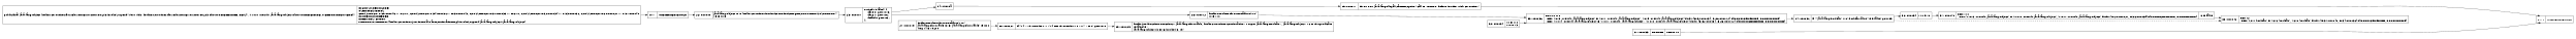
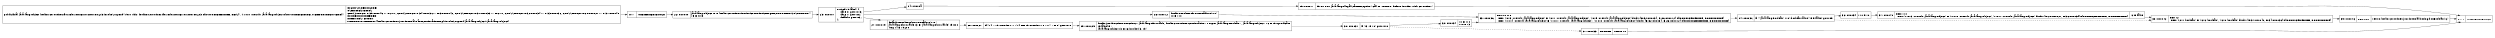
  digraph {
    rankdir=LR
    node [shape=record]
    n1 [label="{20\:\ ?|MTH_ENTER_BLOCK\l}"]
    n2 [label="{22\:\ 0x0000|java.lang.Object r0 = kotlin.coroutines.intrinsics.IntrinsicsKt.getCOROUTINE_SUSPENDED()\lr5 = true\l}"]
    n3 [label="{23\:\ 0x0007|switch(r9.label) \{\l    case 0: goto L13;\l    case 1: goto L6;\l    default: goto L3;\l\}\l}"]
    n4 [label="{24\:\ 0x000a}"]
    n5 [label="{26\:\ 0x0012|kotlin.ResultKt.throwOnFailure(r10)\lr0 = r10\l}"]
-   n6 [label="{27\:\ 0x0019|kotlin.ResultKt.throwOnFailure(r10)\ljava.lang.Throwable r3 = (java.lang.Throwable) r9.L$0\llong r4 = r9.J$0\l}"]
+   n6 [label="{27\:\ 0x0019|default.ResultKt.throwOnFailure(r10)\ljava.lang.Throwable r3 = (java.lang.Throwable) r9.L$0\llong r4 = r9.J$0\l}"]
    n7 [label="{25\:\ 0x0011|throw new java.lang.IllegalStateException(\"call to 'resume' before 'invoke' with coroutine\")\l}"]
    n8 [label="{33\:\ 0x0036|PHI: r0 r10 \l  PHI: (r0v3 '$result' java.lang.Object) = (r0v1 '$result' java.lang.Object), (r0v5 '$result' java.lang.Object) binds: [B:32:0x0034, B:26:0x0012] A[DONT_GENERATE, DONT_INLINE]\l  PHI: (r10v4 '$result' java.lang.Object) = (r10v1 '$result' java.lang.Object), (r10v0 '$result' java.lang.Object) binds: [B:32:0x0034, B:26:0x0012] A[DONT_GENERATE, DONT_INLINE]\l}"]
    n9 [label="{28\:\ 0x0027|if ((r4 \> r9.$retries ? 1 : (r4 == r9.$retries ? 0 : \-1)) \>= 0) goto L10\l}"]
    n10 [label="{21\:\ ?|MTH_EXIT_BLOCK\l}"]
    n11 [label="{34\:\ 0x003c|if (((java.lang.Boolean) r10).booleanValue() == false) goto L9\l}"]
    n12 [label="{36\:\ 0x003f|r10 = r0\l}"]
    n13 [label="{38\:\ 0x0042|PHI: r2 \l  PHI: (r2v1 boolean) = (r2v2 boolean), (r2v0 boolean) binds: [B:37:0x0040, B:34:0x003c] A[DONT_GENERATE, DONT_INLINE]\l}"]
    n14 [label="{37\:\ 0x0040|PHI: r10 \l  PHI: (r10v3 '$result' java.lang.Object) = (r10v0 '$result' java.lang.Object), (r10v7 '$result' java.lang.Object) binds: [B:28:0x0027, B:36:0x003f] A[DONT_GENERATE, DONT_INLINE]\l|r2 = false\l}"]
+   n15 [label="{39\:\ 0x0046|RETURN\l|return kotlin.coroutines.jvm.internal.boxing.boxBoolean(r2)\l}"]
    n16 [label="{29\:\ 0x0029|kotlin.jvm.functions.Function2\<java.lang.Throwable, kotlin.coroutines.Continuation\<? super java.lang.Boolean\>, java.lang.Object\> r6 = r9.$predicate\lr9.label = 1\ljava.lang.Object r3 = r6.invoke(r3, r9)\l}"]
+   n17 [label="{30\:\ 0x0031|if (r3 != r0) goto L18\l}"]
    n18 [label="{31\:\ 0x0033|RETURN\l|return r0\l}"]
    n19 [label="{32\:\ 0x0034|r0 = r10\lr10 = r3\l}"]
    n20 [label="{public final java.lang.Object kotlinx.coroutines.flow.FlowKt__ErrorsKt$retry$3.invokeSuspend((r9v0 'this' kotlinx.coroutines.flow.FlowKt__ErrorsKt$retry$3 A[IMMUTABLE_TYPE, THIS]), (r10v0 '$result' java.lang.Object A[IMMUTABLE_TYPE, METHOD_ARGUMENT]))  | INCONSISTENT_CODE\lUSE_LINES_HINTS\lCROSS_EDGE: B:39:0x0046 \-\> B:21:?, CROSS_EDGE: B:34:0x003c \-\> B:38:0x0042, CROSS_EDGE: B:31:0x0033 \-\> B:21:?, CROSS_EDGE: B:32:0x0034 \-\> B:33:0x0036, CROSS_EDGE: B:28:0x0027 \-\> B:37:0x0040\lINLINE_NOT_NEEDED\lTYPE_VARS: EMPTY\lMETHOD_OVERRIDE: [kotlin.coroutines.jvm.internal.BaseContinuationImpl.invokeSuspend(java.lang.Object):java.lang.Object]\l}"]
    n1 -> n2
    n2 -> n3
    n3 -> n4
    n3 -> n5
+   n3 -> n6
    n4 -> n7
    n5 -> n8
    n6 -> n9
    n7 -> n10
    n8 -> n11
    n9 -> n16 [style=solid]
    n11 -> n12
    n11 -> n13 [style=dashed]
    n12 -> n14
+   n13 -> n15
    n14 -> n13
+   n15 -> n10
+   n16 -> n17
+   n17 -> n18 [style=dashed]
+   n17 -> n19
    n18 -> n10
    n19 -> n8
    n20 -> n1
  }
